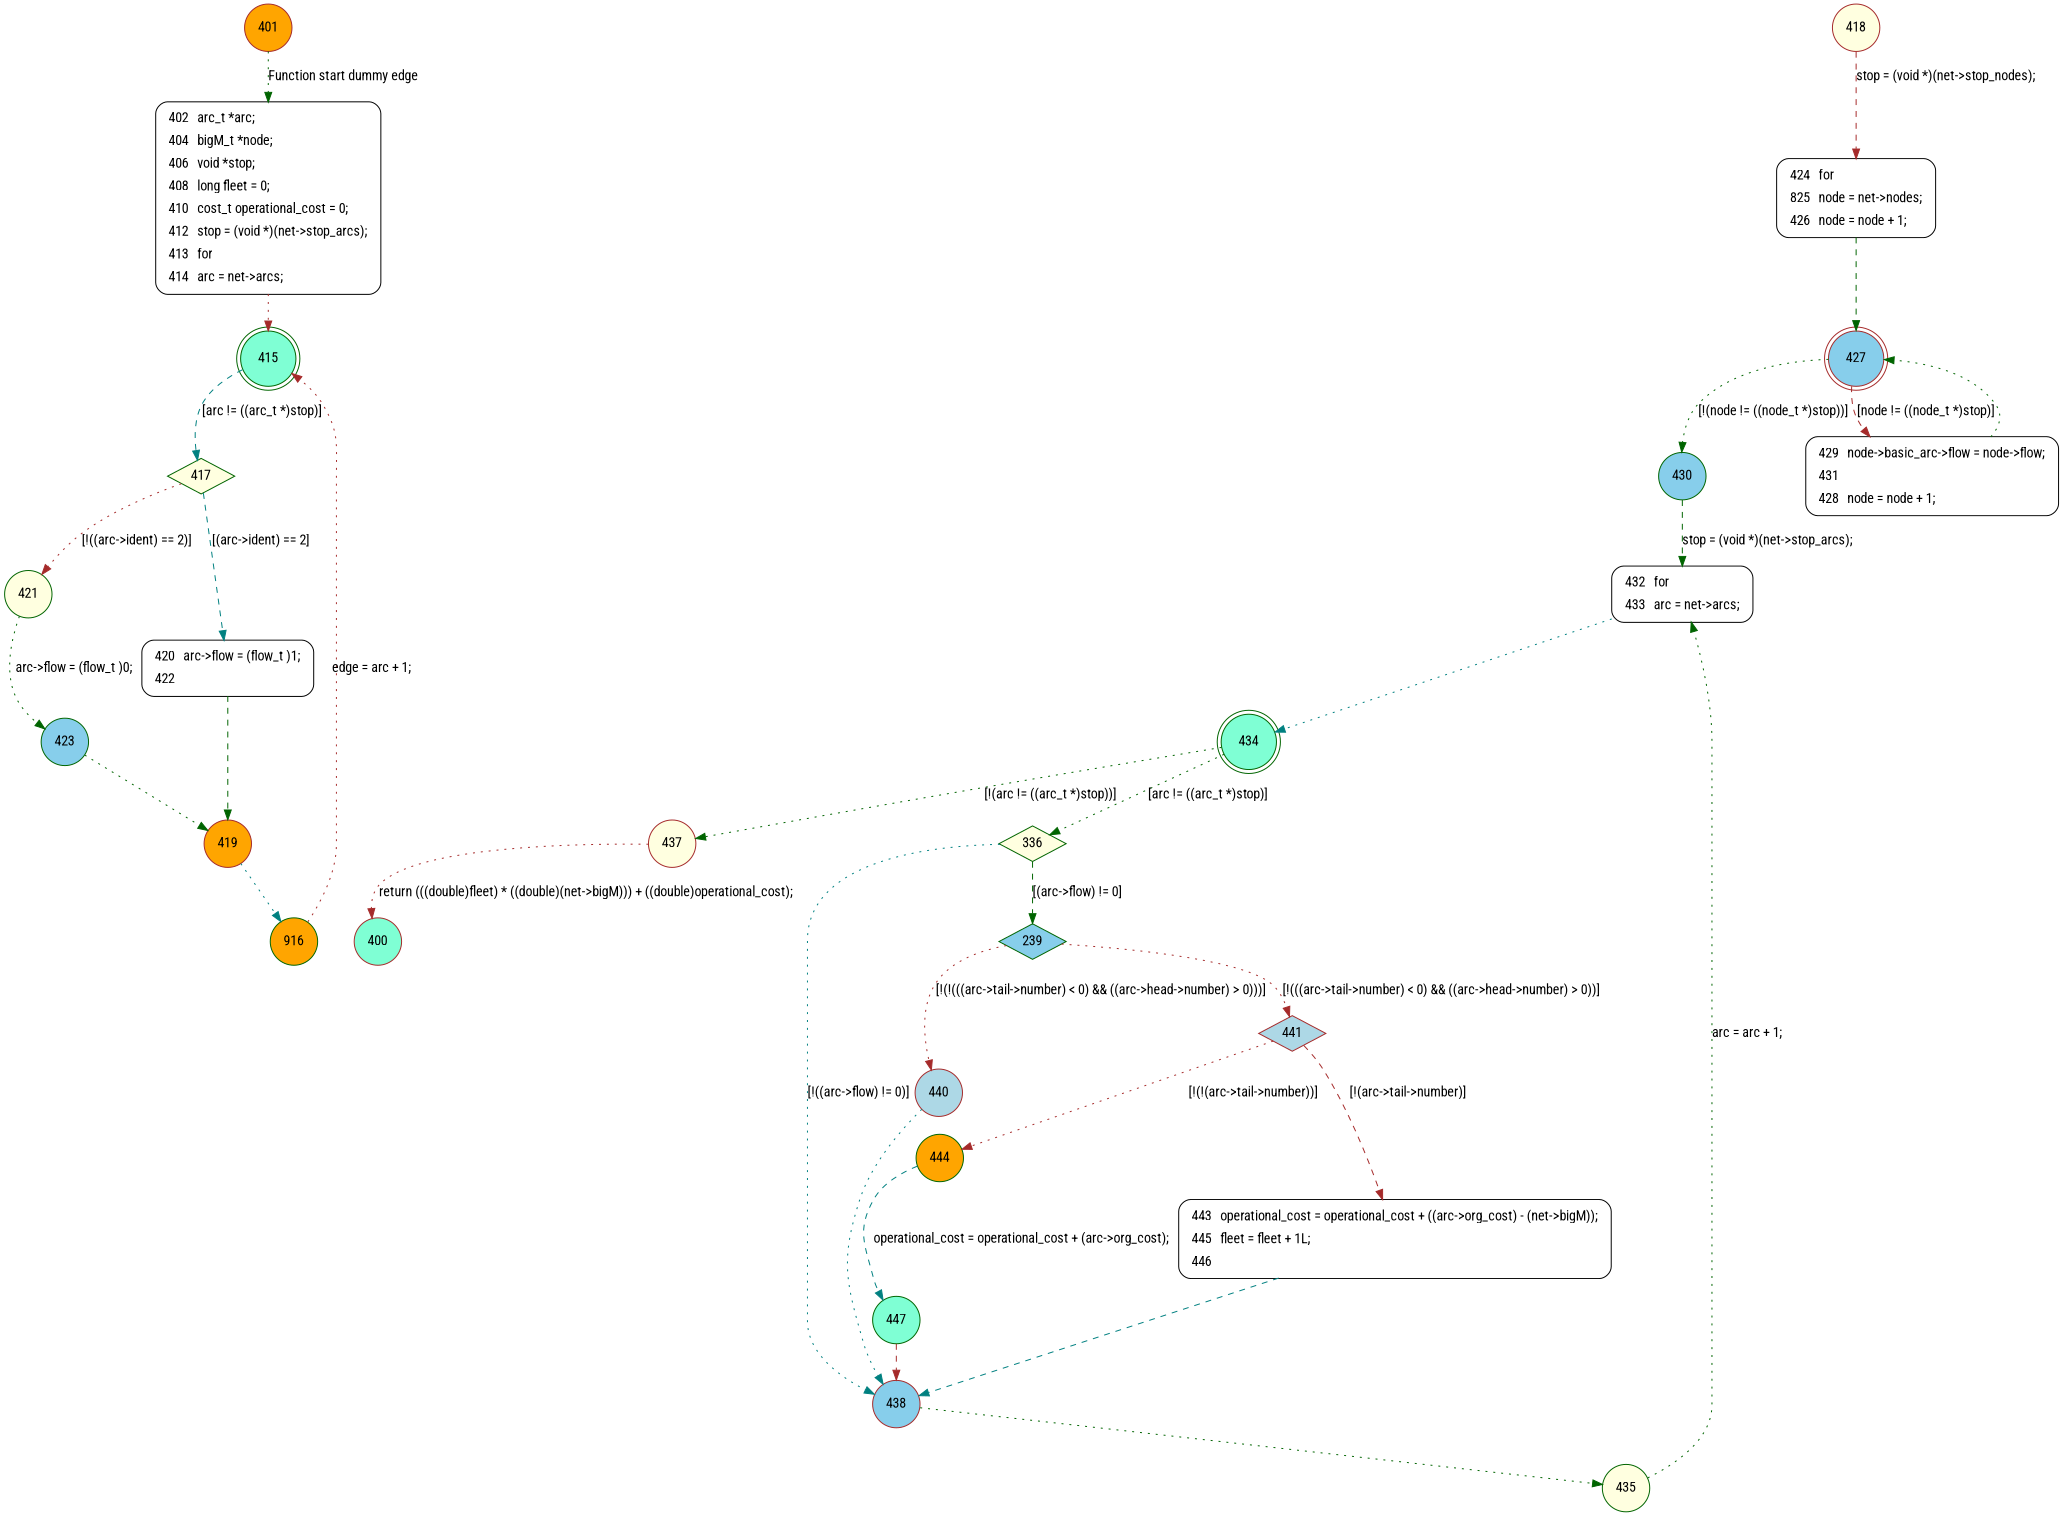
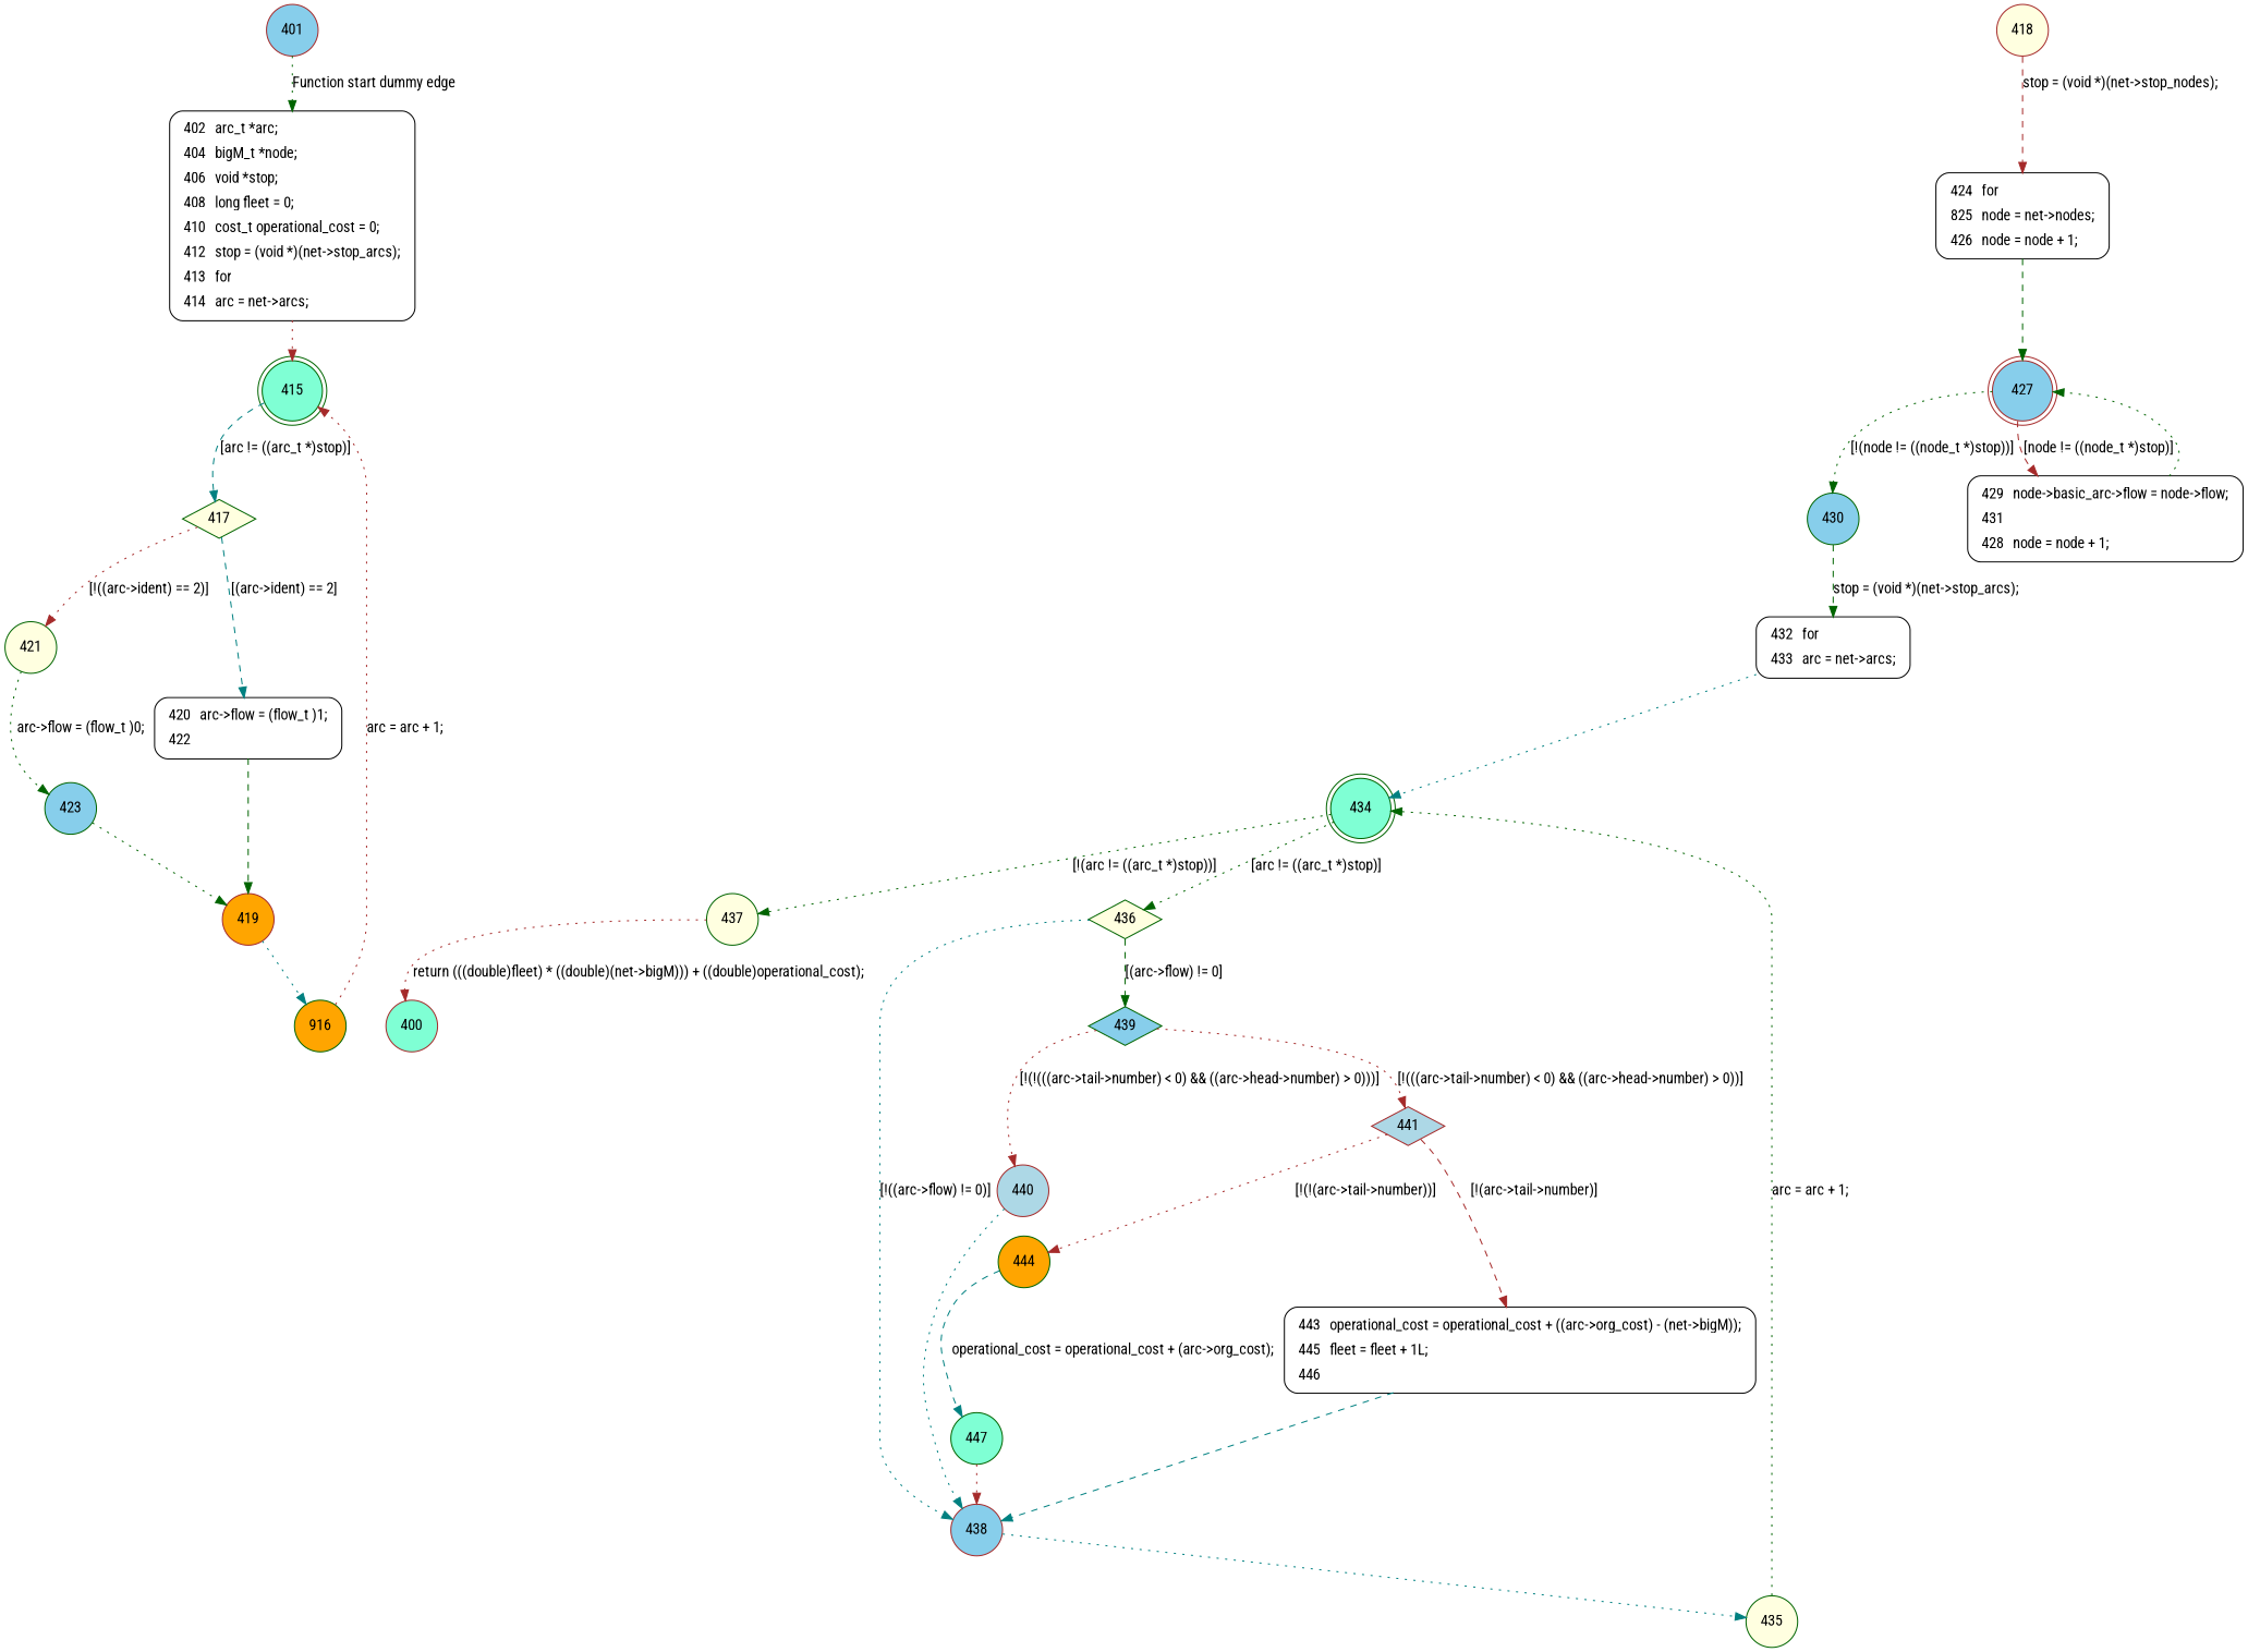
  digraph {
    fontname="Roboto Condensed"
    node [color=darkgreen fillcolor=white fontname="Roboto Condensed" shape=circle style=filled]
    edge [color=darkgreen fontname="Roboto Condensed" style=dotted]
-   401 [color=brown fillcolor=orange]
+   401 [color=brown fillcolor=skyblue]
    n2 [label=<<table border="0" cellborder="0" cellpadding="3" bgcolor="white"><tr><td align="right">402</td><td align="left">arc_t *arc;</td></tr><tr><td align="right">404</td><td align="left">bigM_t *node;</td></tr><tr><td align="right">406</td><td align="left">void *stop;</td></tr><tr><td align="right">408</td><td align="left">long fleet = 0;</td></tr><tr><td align="right">410</td><td align="left">cost_t operational_cost = 0;</td></tr><tr><td align="right">412</td><td align="left">stop = (void *)(net-&gt;stop_arcs);</td></tr><tr><td align="right">413</td><td align="left">for</td></tr><tr><td align="right">414</td><td align="left">arc = net-&gt;arcs;</td></tr></table>> penwidth=1 shape=Mrecord style="filled,bold" color=""]
    415 [fillcolor=aquamarine shape=doublecircle]
    417 [fillcolor=lightyellow shape=diamond]
    418 [color=brown fillcolor=lightyellow]
    n6 [label=<<table border="0" cellborder="0" cellpadding="3" bgcolor="white"><tr><td align="right">424</td><td align="left">for</td></tr><tr><td align="right">825</td><td align="left">node = net-&gt;nodes;</td></tr><tr><td align="right">426</td><td align="left">node = node + 1;</td></tr></table>> penwidth=1 shape=Mrecord style="filled,bold" color=""]
    421 [fillcolor=lightyellow]
    n8 [label=<<table border="0" cellborder="0" cellpadding="3" bgcolor="white"><tr><td align="right">420</td><td align="left">arc-&gt;flow = (flow_t )1;</td></tr><tr><td align="right">422</td><td align="left"></td></tr></table>> penwidth=1 shape=Mrecord style="filled,bold" color=""]
    427 [color=brown fillcolor=skyblue shape=doublecircle]
    423 [fillcolor=skyblue]
    419 [color=brown fillcolor=orange]
    n12 [fillcolor=orange label=916]
    430 [fillcolor=skyblue]
    n14 [label=<<table border="0" cellborder="0" cellpadding="3" bgcolor="white"><tr><td align="right">429</td><td align="left">node-&gt;basic_arc-&gt;flow = node-&gt;flow;</td></tr><tr><td align="right">431</td><td align="left"></td></tr><tr><td align="right">428</td><td align="left">node = node + 1;</td></tr></table>> penwidth=1 shape=Mrecord style="filled,bold" color=""]
    n15 [label=<<table border="0" cellborder="0" cellpadding="3" bgcolor="white"><tr><td align="right">432</td><td align="left">for</td></tr><tr><td align="right">433</td><td align="left">arc = net-&gt;arcs;</td></tr></table>> penwidth=1 shape=Mrecord style="filled,bold" color=""]
    434 [fillcolor=aquamarine shape=doublecircle]
-   437 [color=brown fillcolor=lightyellow]
-   436 [fillcolor=lightyellow shape=diamond label=336]
+   437 [fillcolor=lightyellow]
+   436 [fillcolor=lightyellow shape=diamond]
    400 [color=brown fillcolor=aquamarine]
    438 [color=brown fillcolor=skyblue]
-   439 [fillcolor=skyblue shape=diamond label=239]
+   439 [fillcolor=skyblue shape=diamond]
    435 [fillcolor=lightyellow]
    440 [color=brown fillcolor=lightblue]
    441 [color=brown fillcolor=lightblue shape=diamond]
    444 [fillcolor=orange]
    n26 [label=<<table border="0" cellborder="0" cellpadding="3" bgcolor="white"><tr><td align="right">443</td><td align="left">operational_cost = operational_cost + ((arc-&gt;org_cost) - (net-&gt;bigM));</td></tr><tr><td align="right">445</td><td align="left">fleet = fleet + 1L;</td></tr><tr><td align="right">446</td><td align="left"></td></tr></table>> penwidth=1 shape=Mrecord style="filled,bold" color=""]
    447 [fillcolor=aquamarine]
    401 -> n2 [label="Function start dummy edge"]
    n2 -> 415 [color=brown]
    415 -> 417 [color=teal label="[arc != ((arc_t *)stop)]" style=dashed]
    417 -> 421 [color=brown label="[!((arc->ident) == 2)]"]
    417 -> n8 [color=teal label="[(arc->ident) == 2]" style=dashed]
    418 -> n6 [color=brown label="stop = (void *)(net->stop_nodes);" style=dashed]
    n6 -> 427 [style=dashed]
    421 -> 423 [label="arc->flow = (flow_t )0;"]
    n8 -> 419 [style=dashed]
    427 -> 430 [label="[!(node != ((node_t *)stop))]"]
    427 -> n14 [color=brown label="[node != ((node_t *)stop)]" style=dashed]
    423 -> 419
    419 -> n12 [color=teal]
-   n12 -> 415 [color=brown label="edge = arc + 1;"]
+   n12 -> 415 [color=brown label="arc = arc + 1;"]
    430 -> n15 [label="stop = (void *)(net->stop_arcs);" style=dashed]
    n14 -> 427
    n15 -> 434 [color=teal]
    434 -> 437 [label="[!(arc != ((arc_t *)stop))]"]
    434 -> 436 [label="[arc != ((arc_t *)stop)]"]
    437 -> 400 [color=brown label="return (((double)fleet) * ((double)(net->bigM))) + ((double)operational_cost);"]
    436 -> 438 [color=teal label="[!((arc->flow) != 0)]"]
    436 -> 439 [label="[(arc->flow) != 0]" style=dashed]
-   438 -> 435
+   438 -> 435 [color=teal]
    439 -> 440 [color=brown label="[!(!(((arc->tail->number) < 0) && ((arc->head->number) > 0)))]"]
    439 -> 441 [color=brown label="[!(((arc->tail->number) < 0) && ((arc->head->number) > 0))]"]
-   435 -> n15 [label="arc = arc + 1;"]
+   435 -> 434 [label="arc = arc + 1;"]
    440 -> 438 [color=teal]
    441 -> 444 [color=brown label="[!(!(arc->tail->number))]"]
    441 -> n26 [color=brown label="[!(arc->tail->number)]" style=dashed]
    444 -> 447 [color=teal label="operational_cost = operational_cost + (arc->org_cost);" style=dashed]
    n26 -> 438 [color=teal style=dashed]
-   447 -> 438 [color=brown style=dashed]
+   447 -> 438 [color=brown]
  }
